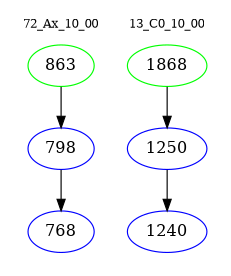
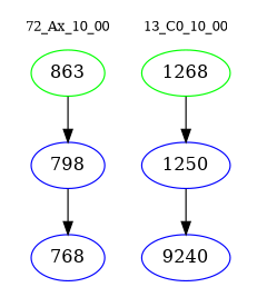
  digraph {
    node [color=blue]
    edge [color=black]
    n1 [color=green label=863]
    n2 [label=798]
    n3 [label=768]
-   n4 [color=green label=1868]
+   n4 [color=green label=1268]
    n5 [label=1250]
-   n6 [label=1240]
+   n6 [label=9240]
    subgraph cluster_1 {
      color=white
      fontsize=10
      label="72_Ax_10_00"
      n1
      n2
      n3
    }
    subgraph cluster_2 {
      color=white
      fontsize=10
      label="13_C0_10_00"
      n4
      n5
      n6
    }
    n1 -> n2
    n2 -> n3
    n4 -> n5
    n5 -> n6
  }
